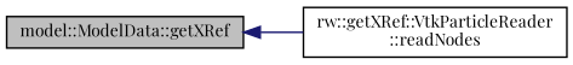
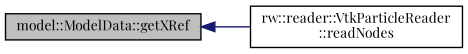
  digraph {
    rankdir=LR
    fontname="Playfair Display"
    node [color=black fontname="Playfair Display" fontsize=10 shape=record style=filled]
    n1 [fillcolor=grey75 fontcolor=black height=0.2 label="model::ModelData::getXRef" width=0.4]
-   n2 [fillcolor=white height=0.2 label="rw::getXRef::VtkParticleReader\l::readNodes" width=0.4]
+   n2 [fillcolor=white height=0.2 label="rw::reader::VtkParticleReader\l::readNodes" width=0.4]
    n1 -> n2 [color=midnightblue dir=back fontname="Playfair Display" fontsize=10 labelfontname=Helvetica labelfontsize=10 style=solid]
  }
